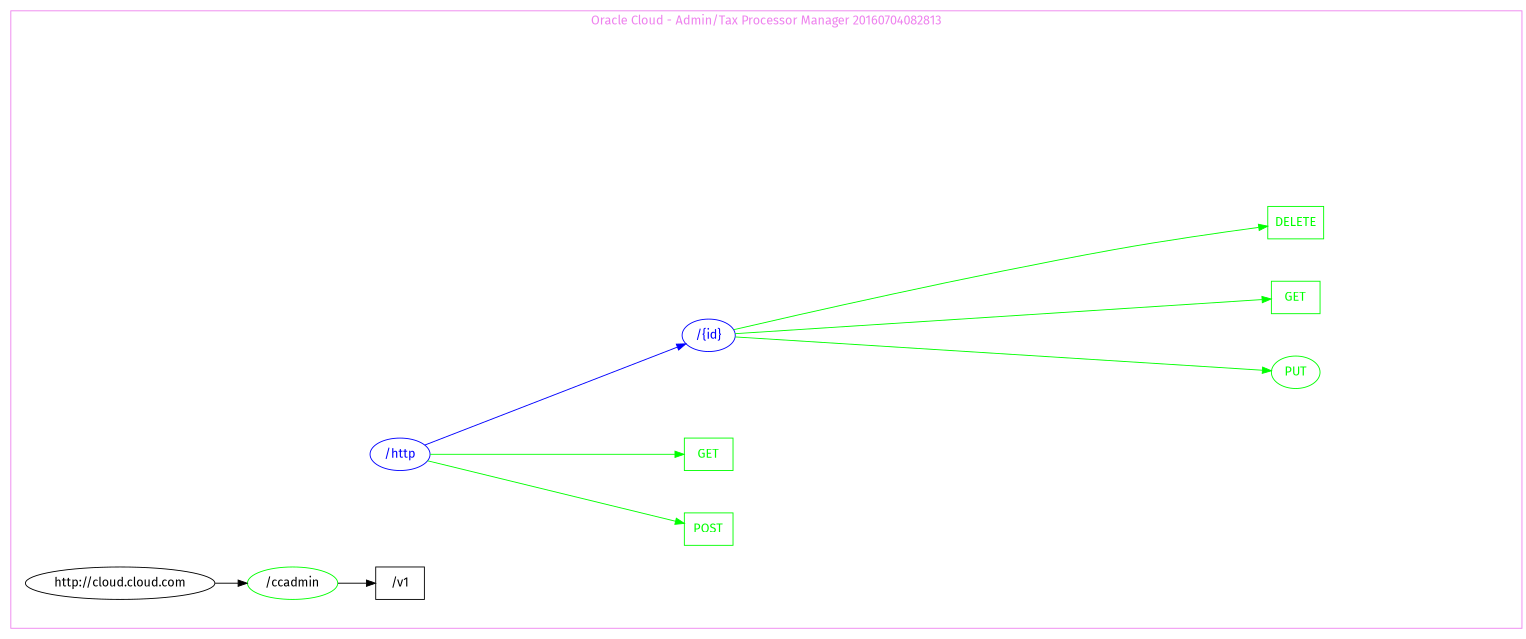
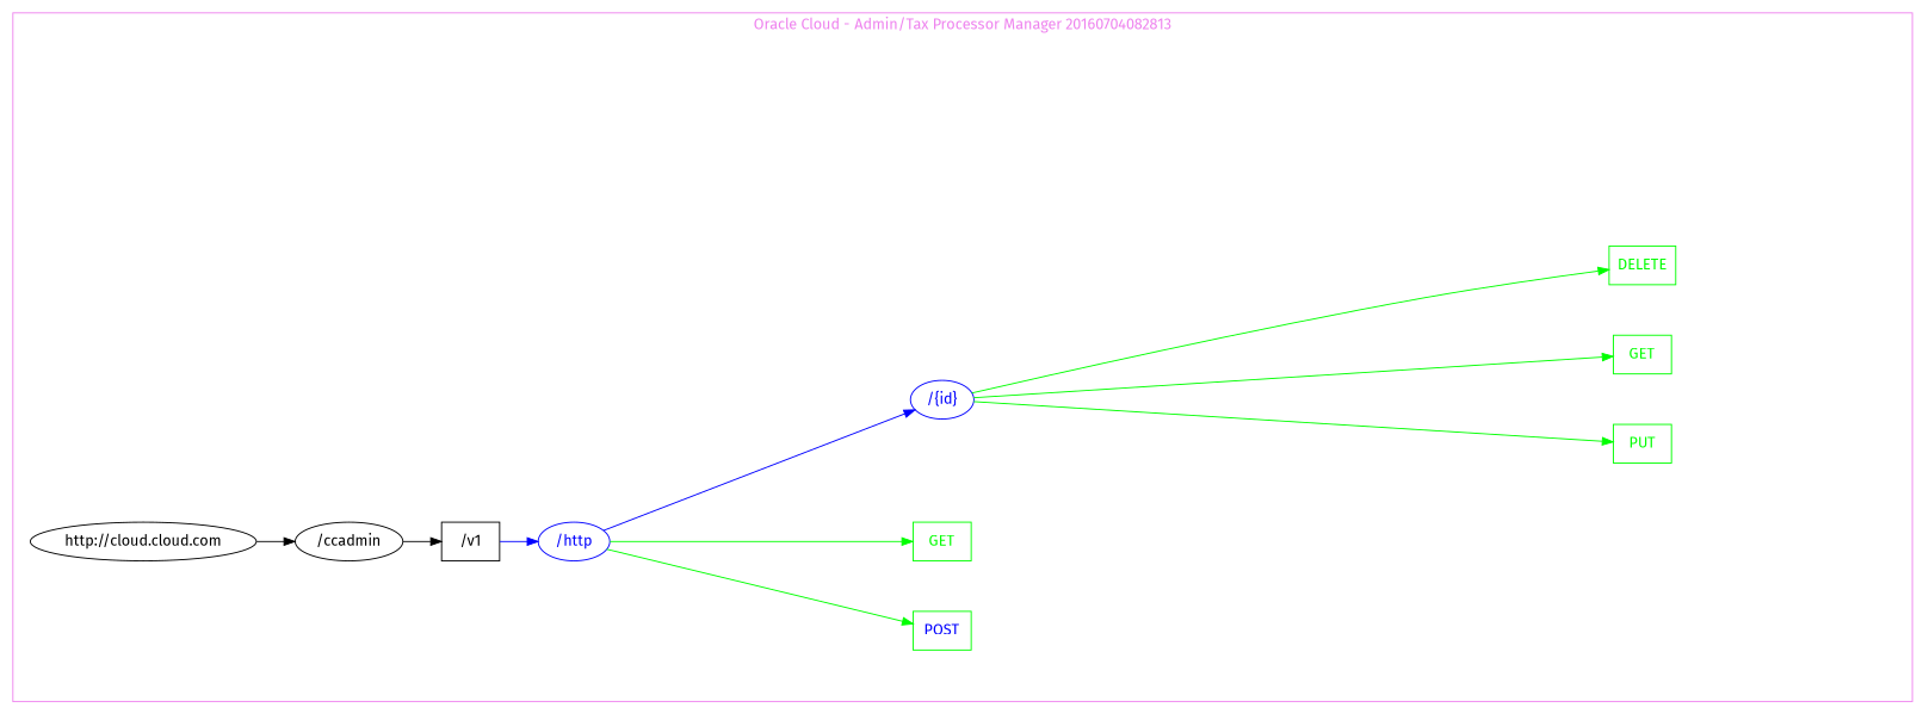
  digraph {
    fontname="Fira Sans"
    rankdir=LR
    node [color=green fontcolor=green fontname="Fira Sans" shape=box]
    edge [color=green fontcolor=green fontname="Fira Sans"]
-   n1 [label=POST]
+   n1 [fontcolor=blue label=POST]
    n2 [label=GET]
-   n3 [label=PUT shape=ellipse]
+   n3 [label=PUT]
    n4 [label=GET]
    n5 [label=DELETE]
    n6 [color=blue fontcolor=blue label="/{id}" shape=ellipse]
    n7 [color=blue fontcolor=blue label="/http" shape=ellipse]
    n8 [color=black fontcolor=black label="/v1"]
-   n9 [fontcolor=black label="/ccadmin" shape=ellipse]
+   n9 [color=black fontcolor=black label="/ccadmin" shape=ellipse]
    n10 [color=black fontcolor=black label="http://cloud.cloud.com" shape=ellipse]
    subgraph cluster_1 {
      color=violet
      fontcolor=violet
      label="Oracle Cloud - Admin/Tax Processor Manager 20160704082813"
      subgraph cluster_2 {
        color=white
        fontcolor=white
        label="Oracle Cloud - Admin/Tax Processor Manager 20160704082813"
        n10
        subgraph cluster_3 {
          color=white
          fontcolor=white
          label="Oracle Cloud - Admin/Tax Processor Manager 20160704082813"
          n9
          subgraph cluster_4 {
            color=white
            fontcolor=white
            label="Oracle Cloud - Admin/Tax Processor Manager 20160704082813"
            n8
            subgraph cluster_5 {
              color=white
              fontcolor=white
              label="Oracle Cloud - Admin/Tax Processor Manager 20160704082813"
              n7
              subgraph cluster_6 {
                color=white
                fontcolor=white
                label="Oracle Cloud - Admin/Tax Processor Manager 20160704082813"
                n1
              }
              subgraph cluster_7 {
                color=white
                fontcolor=white
                label="Oracle Cloud - Admin/Tax Processor Manager 20160704082813"
                n2
              }
              subgraph cluster_8 {
                color=white
                fontcolor=white
                label="Oracle Cloud - Admin/Tax Processor Manager 20160704082813"
                n6
                subgraph cluster_9 {
                  color=white
                  fontcolor=white
                  label="Oracle Cloud - Admin/Tax Processor Manager 20160704082813"
                  n3
                }
                subgraph cluster_10 {
                  color=white
                  fontcolor=white
                  label="Oracle Cloud - Admin/Tax Processor Manager 20160704082813"
                  n4
                }
                subgraph cluster_11 {
                  color=white
                  fontcolor=white
                  label="Oracle Cloud - Admin/Tax Processor Manager 20160704082813"
                  n5
                }
              }
            }
          }
        }
      }
    }
    n6 -> n3
    n6 -> n4
    n6 -> n5
    n7 -> n1
    n7 -> n2
    n7 -> n6 [color=blue fontcolor=blue]
+   n8 -> n7 [color=blue fontcolor=blue]
    n9 -> n8 [color=black fontcolor=black]
    n10 -> n9 [color=black fontcolor=black]
  }
